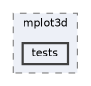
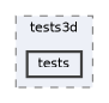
  digraph {
    compound=true
    n1 [color=grey25 fillcolor="#edf0f7" fontname=Helvetica fontsize=10 height=0.2 label=tests shape=box style="filled,bold" width=0.4]
    subgraph cluster_1 {
      bgcolor="#edf0f7"
      fontname=Helvetica
      fontsize=10
-     label=mplot3d
+     label=tests3d
      pencolor=grey50
      style="filled,dashed"
      n1
    }
  }
